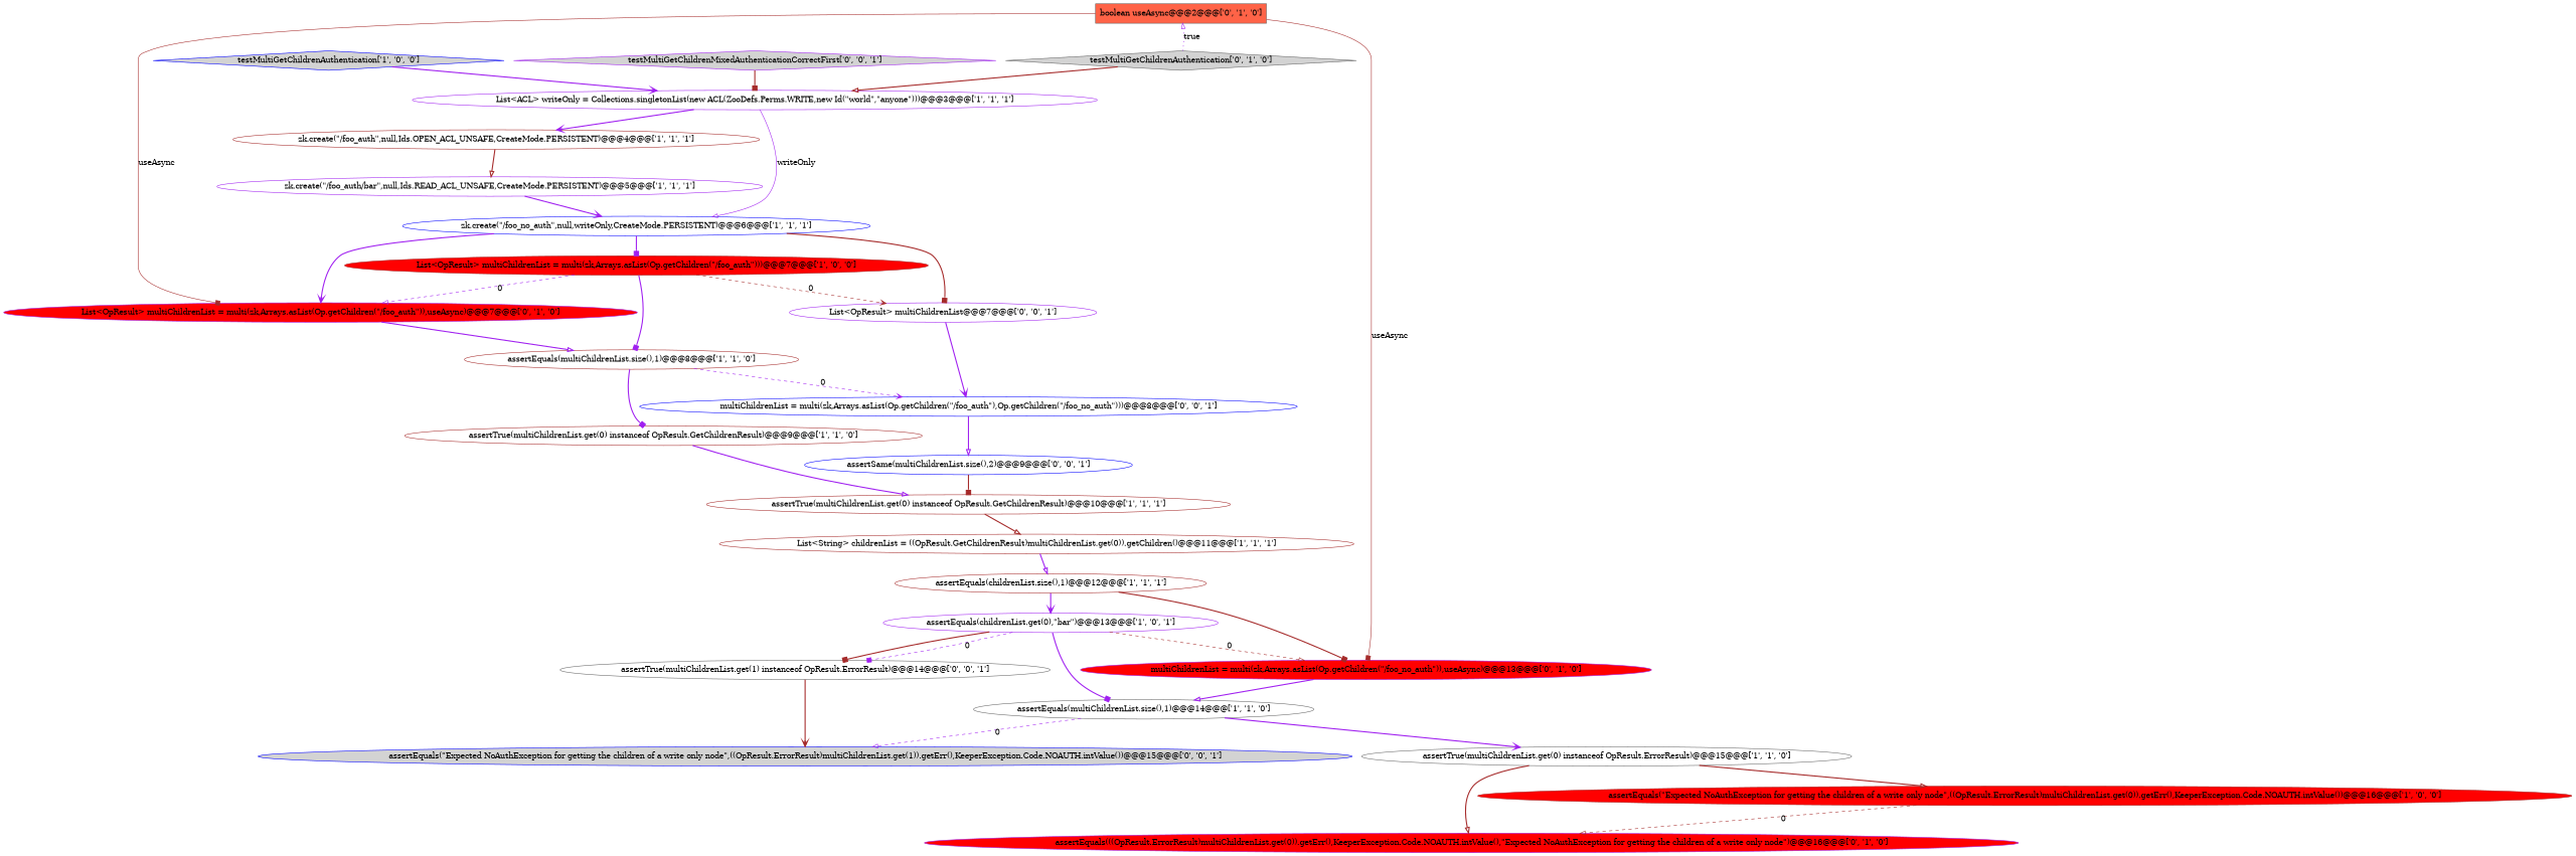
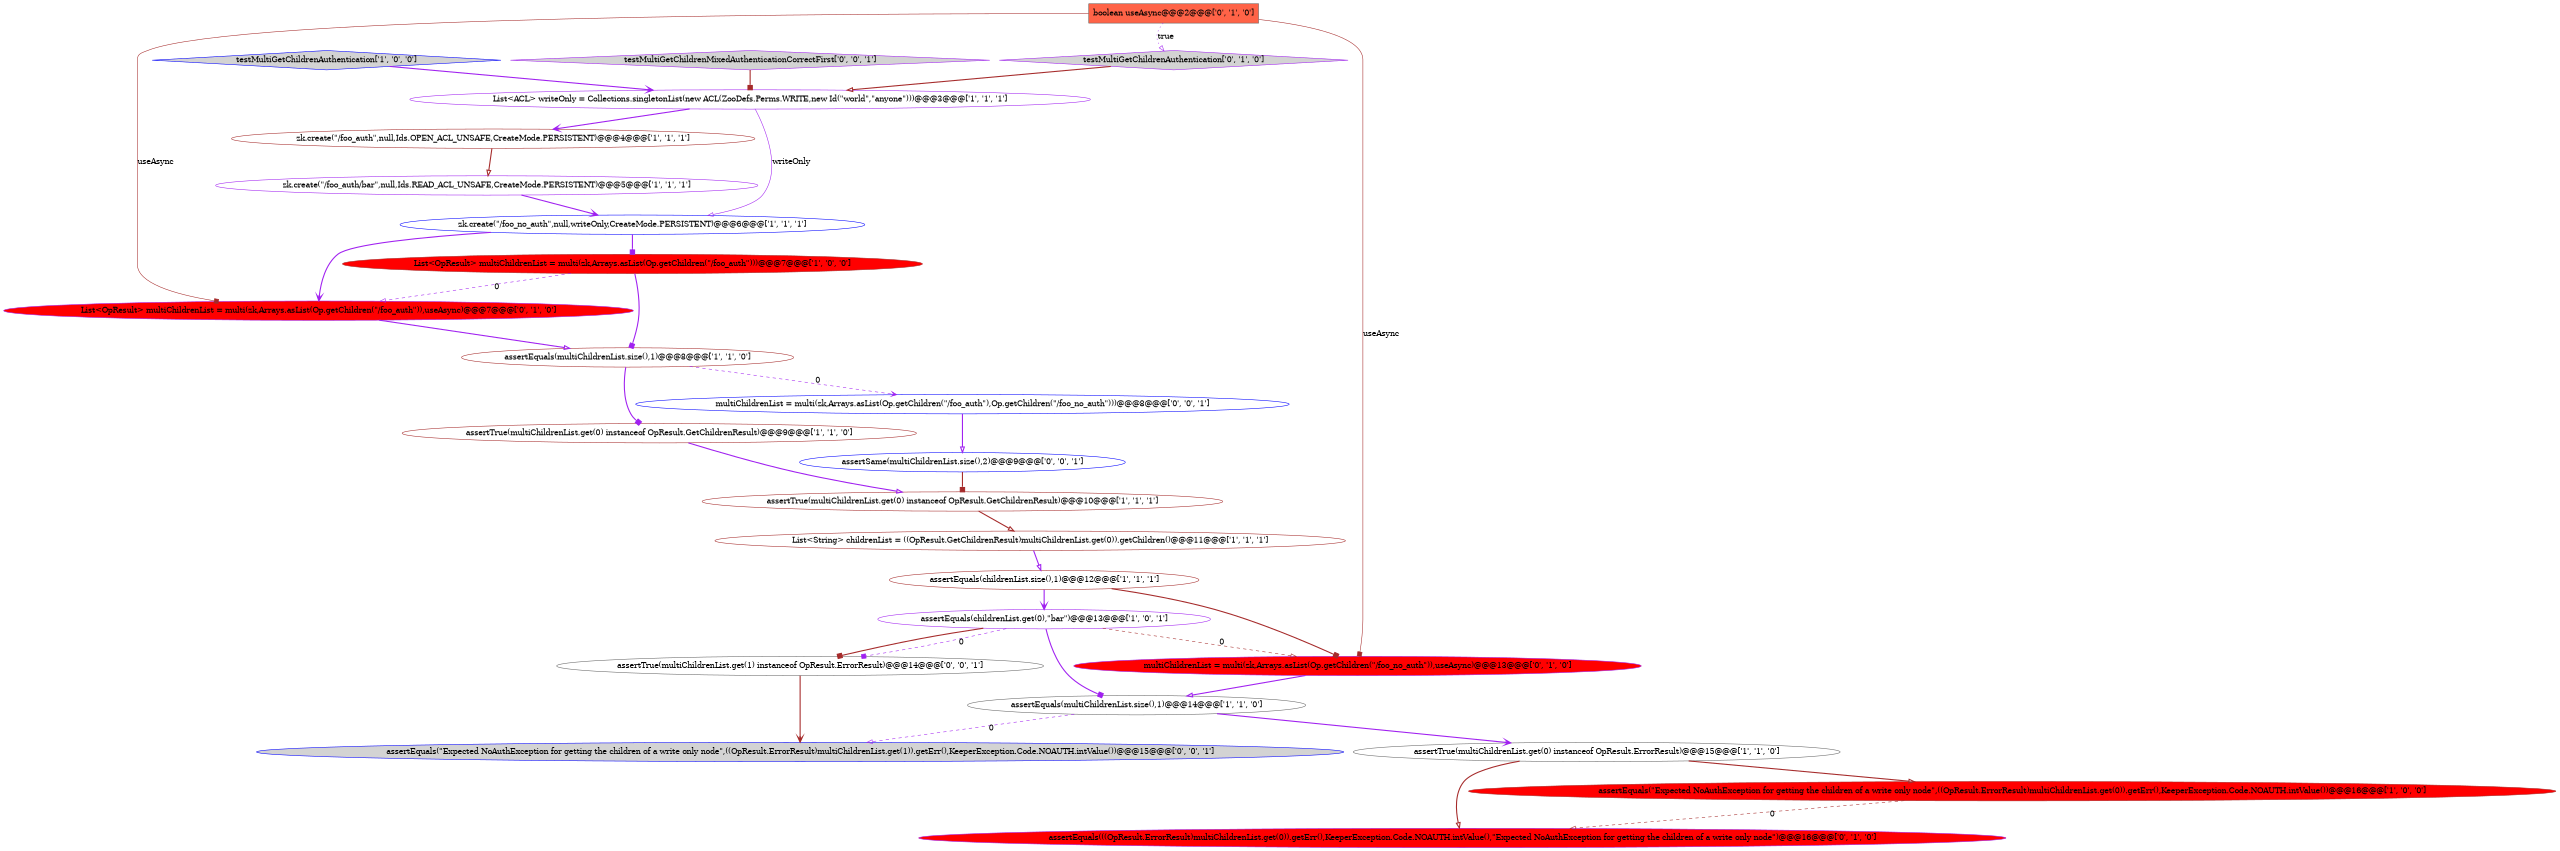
  digraph {
    node [color=brown fillcolor=white shape=ellipse style=filled]
    edge [arrowhead=onormal color=purple style=bold]
    n1 [color=blue label="multiChildrenList = multi(zk,Arrays.asList(Op.getChildren(\"/foo_auth\"),Op.getChildren(\"/foo_no_auth\")))@@@8@@@['0', '0', '1']"]
    n2 [color=blue label="assertSame(multiChildrenList.size(),2)@@@9@@@['0', '0', '1']"]
    n3 [label="assertTrue(multiChildrenList.get(0) instanceof OpResult.GetChildrenResult)@@@10@@@['1', '1', '1']"]
    n4 [label="List<String> childrenList = ((OpResult.GetChildrenResult)multiChildrenList.get(0)).getChildren()@@@11@@@['1', '1', '1']"]
    n5 [label="assertEquals(multiChildrenList.size(),1)@@@8@@@['1', '1', '0']"]
    n6 [label="assertTrue(multiChildrenList.get(0) instanceof OpResult.GetChildrenResult)@@@9@@@['1', '1', '0']"]
    n7 [label="assertEquals(childrenList.size(),1)@@@12@@@['1', '1', '1']"]
    n8 [color=purple fillcolor=red label="multiChildrenList = multi(zk,Arrays.asList(Op.getChildren(\"/foo_no_auth\")),useAsync)@@@13@@@['0', '1', '0']"]
    n9 [color=purple label="assertEquals(childrenList.get(0),\"bar\")@@@13@@@['1', '0', '1']"]
    n10 [color=blue fillcolor=lightgray label="testMultiGetChildrenAuthentication['1', '0', '0']" shape=diamond]
    n11 [color=purple label="List<ACL> writeOnly = Collections.singletonList(new ACL(ZooDefs.Perms.WRITE,new Id(\"world\",\"anyone\")))@@@3@@@['1', '1', '1']"]
    n12 [color=blue label="zk.create(\"/foo_no_auth\",null,writeOnly,CreateMode.PERSISTENT)@@@6@@@['1', '1', '1']"]
    n13 [label="zk.create(\"/foo_auth\",null,Ids.OPEN_ACL_UNSAFE,CreateMode.PERSISTENT)@@@4@@@['1', '1', '1']"]
    n14 [color=purple fillcolor=red label="List<OpResult> multiChildrenList = multi(zk,Arrays.asList(Op.getChildren(\"/foo_auth\")),useAsync)@@@7@@@['0', '1', '0']"]
-   n15 [color=purple label="List<OpResult> multiChildrenList@@@7@@@['0', '0', '1']"]
    n16 [fillcolor=red label="List<OpResult> multiChildrenList = multi(zk,Arrays.asList(Op.getChildren(\"/foo_auth\")))@@@7@@@['1', '0', '0']"]
    n17 [color=purple label="zk.create(\"/foo_auth/bar\",null,Ids.READ_ACL_UNSAFE,CreateMode.PERSISTENT)@@@5@@@['1', '1', '1']"]
    n18 [color=purple fillcolor=red label="assertEquals(((OpResult.ErrorResult)multiChildrenList.get(0)).getErr(),KeeperException.Code.NOAUTH.intValue(),\"Expected NoAuthException for getting the children of a write only node\")@@@16@@@['0', '1', '0']"]
    n19 [color=gray40 label="assertTrue(multiChildrenList.get(1) instanceof OpResult.ErrorResult)@@@14@@@['0', '0', '1']"]
    n20 [color=blue fillcolor=lightgray label="assertEquals(\"Expected NoAuthException for getting the children of a write only node\",((OpResult.ErrorResult)multiChildrenList.get(1)).getErr(),KeeperException.Code.NOAUTH.intValue())@@@15@@@['0', '0', '1']"]
    n21 [color=gray40 label="assertEquals(multiChildrenList.size(),1)@@@14@@@['1', '1', '0']"]
    n22 [color=gray40 label="assertTrue(multiChildrenList.get(0) instanceof OpResult.ErrorResult)@@@15@@@['1', '1', '0']"]
    n23 [fillcolor=red label="assertEquals(\"Expected NoAuthException for getting the children of a write only node\",((OpResult.ErrorResult)multiChildrenList.get(0)).getErr(),KeeperException.Code.NOAUTH.intValue())@@@16@@@['1', '0', '0']"]
-   n24 [color=gray40 fillcolor=lightgray label="testMultiGetChildrenAuthentication['0', '1', '0']" shape=diamond]
+   n24 [color=purple fillcolor=lightgray label="testMultiGetChildrenAuthentication['0', '1', '0']" shape=diamond]
    n25 [color=gray40 fillcolor=tomato label="boolean useAsync@@@2@@@['0', '1', '0']" shape=box]
    n26 [color=purple fillcolor=lightgray label="testMultiGetChildrenMixedAuthenticationCorrectFirst['0', '0', '1']" shape=diamond]
    n1 -> n2
    n2 -> n3 [arrowhead=box color=brown]
    n3 -> n4 [color=brown]
    n4 -> n7
    n5 -> n1 [arrowhead=vee label=0 style=dashed]
    n5 -> n6 [arrowhead=box]
    n6 -> n3
    n7 -> n8 [arrowhead=box color=brown]
    n7 -> n9 [arrowhead=vee]
    n8 -> n21
    n9 -> n8 [color=brown label=0 style=dashed]
    n9 -> n19 [arrowhead=box label=0 style=dashed]
    n9 -> n19 [arrowhead=box color=brown]
    n9 -> n21 [arrowhead=box]
    n10 -> n11 [arrowhead=vee]
    n11 -> n12 [label=writeOnly style=solid]
    n11 -> n13 [arrowhead=vee]
    n12 -> n14 [arrowhead=vee]
-   n12 -> n15 [arrowhead=box color=brown]
    n12 -> n16 [arrowhead=box]
    n13 -> n17 [color=brown]
    n14 -> n5
-   n15 -> n1 [arrowhead=vee]
    n16 -> n5 [arrowhead=box]
    n16 -> n14 [label=0 style=dashed]
-   n16 -> n15 [arrowhead=vee color=brown label=0 style=dashed]
    n17 -> n12 [arrowhead=vee]
    n19 -> n20 [arrowhead=vee color=brown]
    n21 -> n20 [label=0 style=dashed]
    n21 -> n22 [arrowhead=vee]
    n22 -> n18 [color=brown]
    n22 -> n23 [color=brown]
    n23 -> n18 [color=brown label=0 style=dashed]
    n24 -> n11 [color=brown]
-   n24 -> n25 [label=true style=dotted]
+   n25 -> n24 [label=true style=dotted]
    n25 -> n8 [arrowhead=box color=brown label=useAsync style=solid]
    n25 -> n14 [arrowhead=box color=brown label=useAsync style=solid]
    n26 -> n11 [arrowhead=box color=brown]
  }
